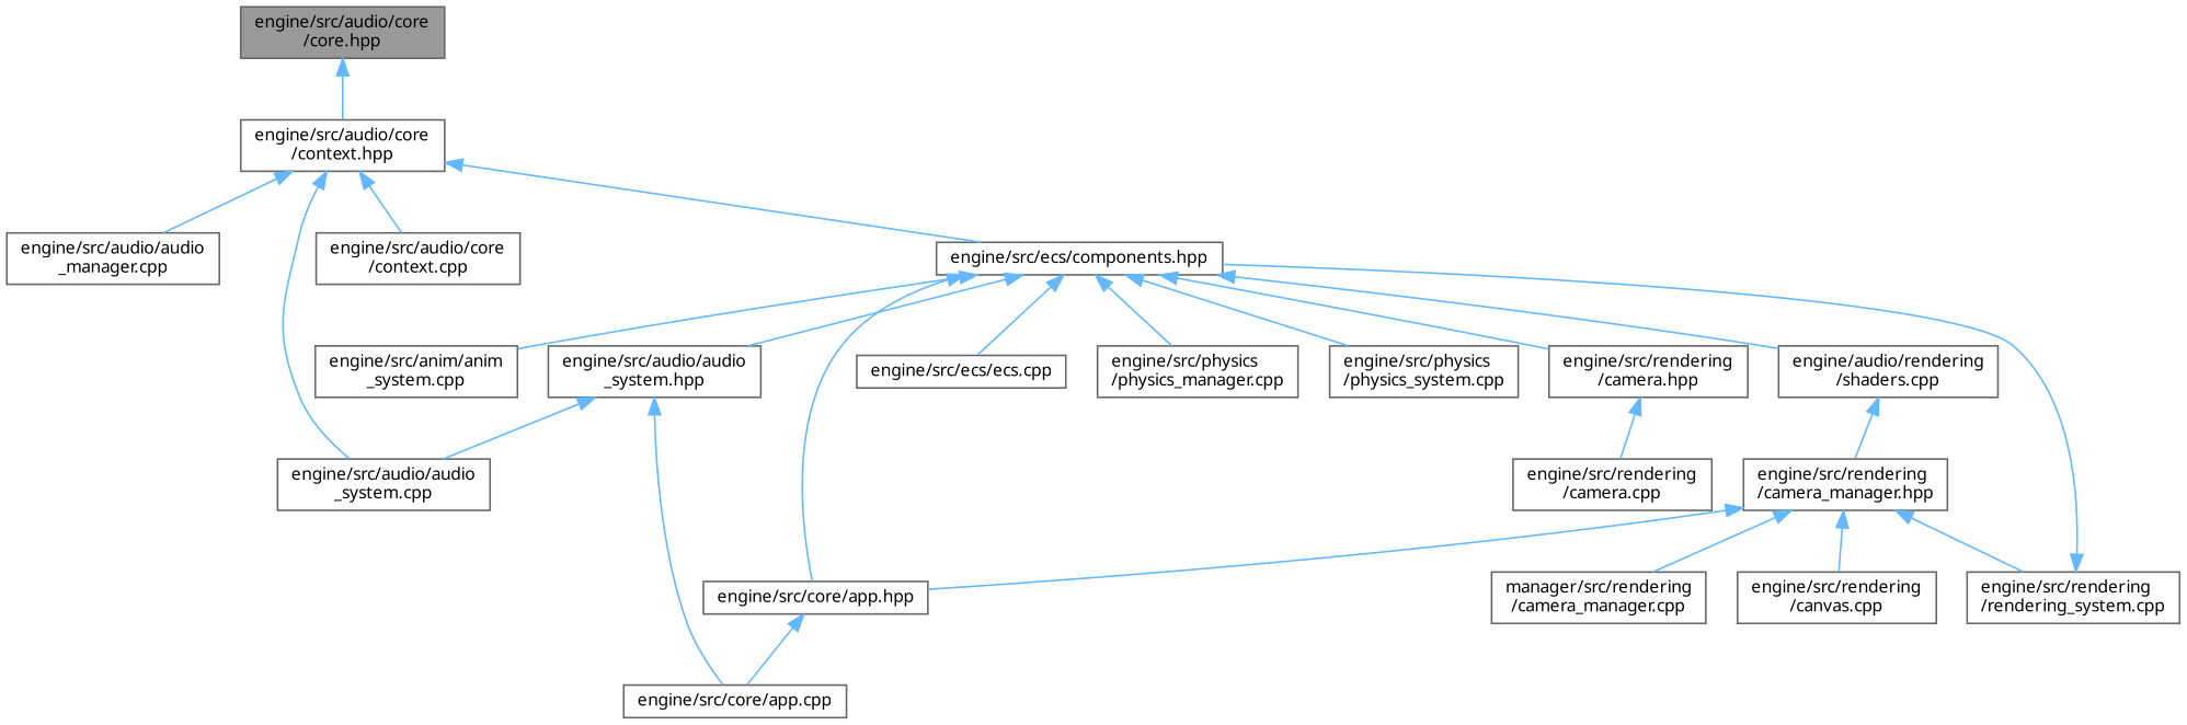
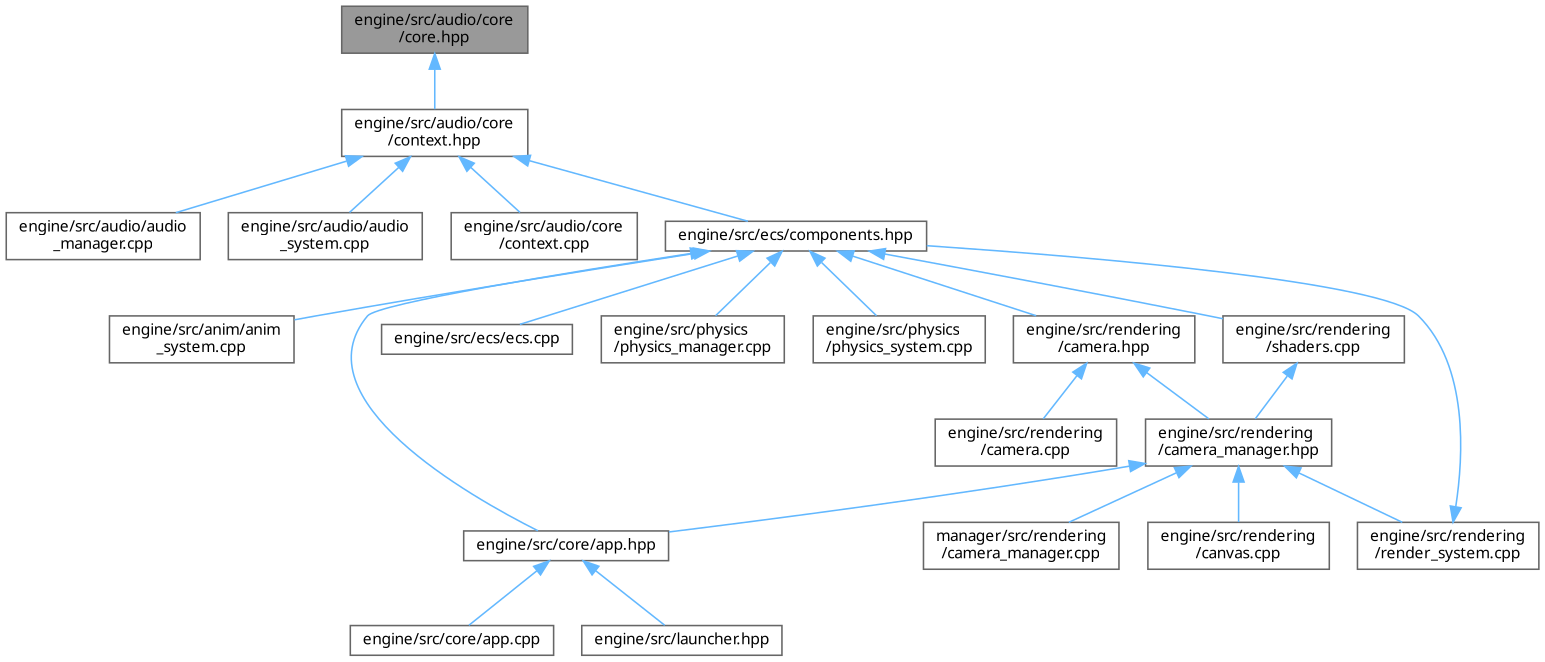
  digraph {
    fontname="Noto Sans"
    node [color=grey40 fillcolor=white fontname="Noto Sans" fontsize=10 shape=box style=filled]
    edge [color=steelblue1 dir=back fontname="Noto Sans" fontsize=10 labelfontname=Helvetica labelfontsize=10 style=solid]
    n1 [color=gray40 fillcolor=grey60 fontcolor=black height=0.2 label="engine/src/audio/core\l/core.hpp" width=0.4]
    n2 [height=0.2 label="engine/src/audio/core\l/context.hpp" width=0.4]
    n3 [height=0.2 label="engine/src/audio/audio\l_manager.cpp" width=0.4]
    n4 [height=0.2 label="engine/src/audio/audio\l_system.cpp" width=0.4]
    n5 [height=0.2 label="engine/src/audio/core\l/context.cpp" width=0.4]
    n6 [height=0.2 label="engine/src/ecs/components.hpp" width=0.4]
    n7 [height=0.2 label="engine/src/anim/anim\l_system.cpp" width=0.4]
-   n8 [height=0.2 label="engine/src/audio/audio\l_system.hpp" width=0.4]
    n9 [height=0.2 label="engine/src/core/app.hpp" width=0.4]
    n10 [height=0.2 label="engine/src/ecs/ecs.cpp" width=0.4]
    n11 [height=0.2 label="engine/src/physics\l/physics_manager.cpp" width=0.4]
    n12 [height=0.2 label="engine/src/physics\l/physics_system.cpp" width=0.4]
    n13 [height=0.2 label="engine/src/rendering\l/camera.hpp" width=0.4]
-   n14 [height=0.2 label="engine/audio/rendering\l/shaders.cpp" width=0.4]
+   n14 [height=0.2 label="engine/src/rendering\l/shaders.cpp" width=0.4]
    n15 [height=0.2 label="engine/src/core/app.cpp" width=0.4]
+   n16 [height=0.2 label="engine/src/launcher.hpp" width=0.4]
    n17 [height=0.2 label="engine/src/rendering\l/camera.cpp" width=0.4]
    n18 [height=0.2 label="engine/src/rendering\l/camera_manager.hpp" width=0.4]
-   n19 [height=0.2 label="engine/src/rendering\l/rendering_system.cpp" width=0.4]
+   n19 [height=0.2 label="engine/src/rendering\l/render_system.cpp" width=0.4]
    n20 [height=0.2 label="manager/src/rendering\l/camera_manager.cpp" width=0.4]
    n21 [height=0.2 label="engine/src/rendering\l/canvas.cpp" width=0.4]
    n1 -> n2
    n2 -> n3
    n2 -> n4
    n2 -> n5
    n2 -> n6
    n6 -> n7
-   n6 -> n8
    n6 -> n9
    n6 -> n10
    n6 -> n11
    n6 -> n12
    n6 -> n13
    n6 -> n14
-   n8 -> n4
-   n8 -> n15
    n9 -> n15
+   n9 -> n16
    n13 -> n17
+   n13 -> n18
    n14 -> n18
    n18 -> n9
    n18 -> n19
    n18 -> n20
    n18 -> n21
    n19 -> n6
  }
